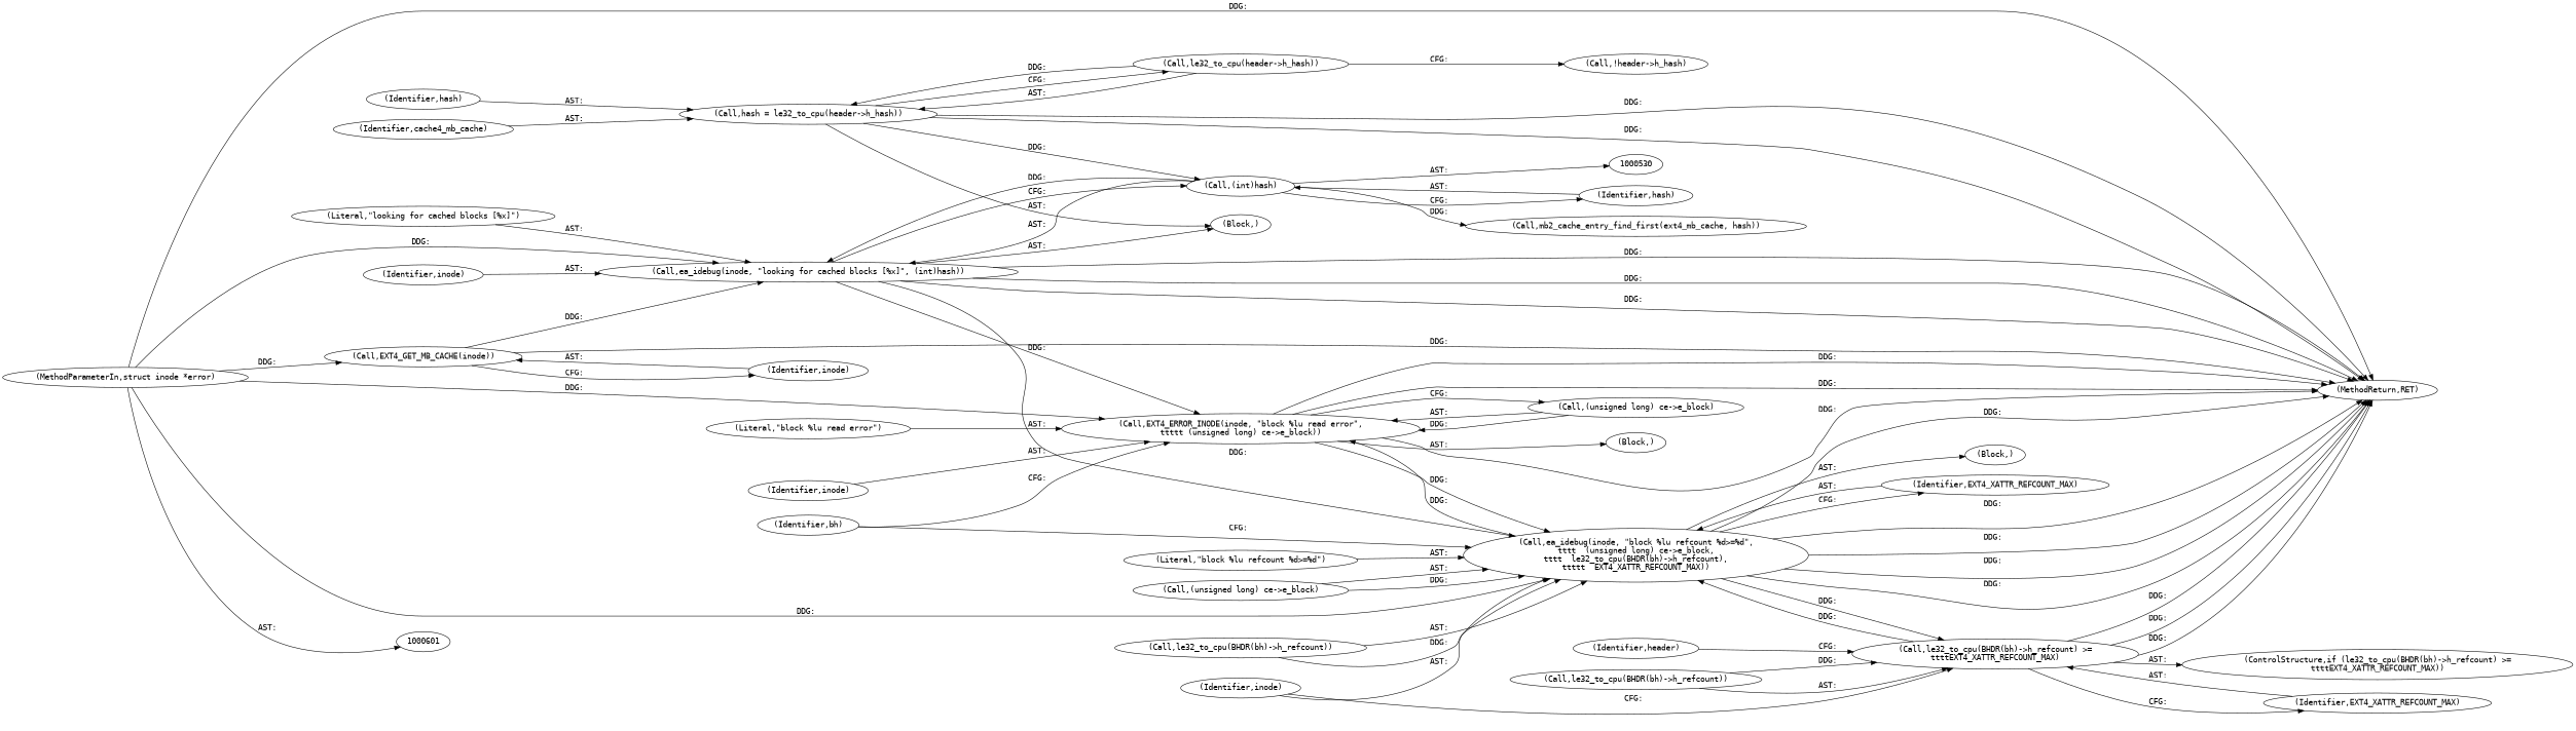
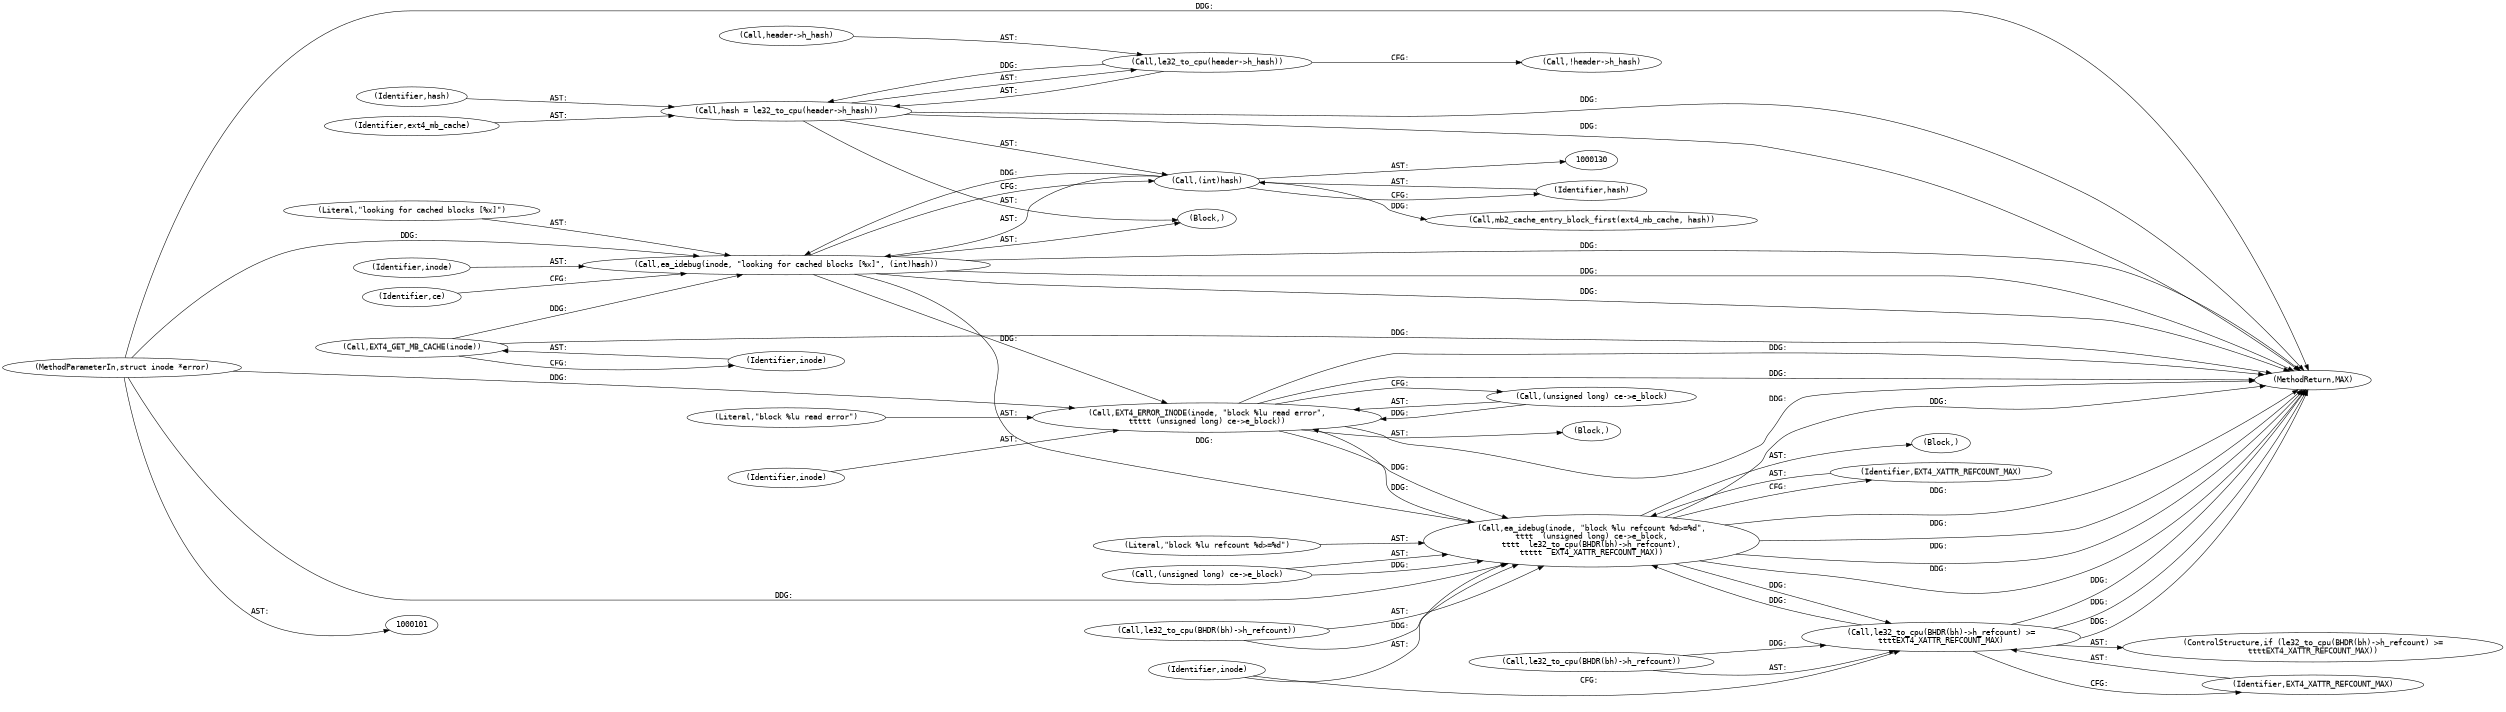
  digraph {
    fontname="DejaVu Sans Mono"
    rankdir=LR
    node [fontname="DejaVu Sans Mono"]
    edge [fontname="DejaVu Sans Mono"]
    n1 [label="(Call,ea_idebug(inode, \"looking for cached blocks [%x]\", (int)hash))"]
    n2 [label="(Call,(int)hash)"]
    n3 [label="(Call,EXT4_ERROR_INODE(inode, \"block %lu read error\",\n\t\t\t\t\t (unsigned long) ce->e_block))"]
    n4 [label="(Call,ea_idebug(inode, \"block %lu refcount %d>=%d\",\n\t\t\t\t  (unsigned long) ce->e_block,\n\t\t\t\t  le32_to_cpu(BHDR(bh)->h_refcount),\n\t\t\t\t\t  EXT4_XATTR_REFCOUNT_MAX))"]
-   n5 [label="(MethodReturn,RET)"]
+   n5 [label="(MethodReturn,MAX)"]
    n6 [label="(Block,)"]
    n7 [label="(Identifier,hash)"]
-   n8 [label="(Call,mb2_cache_entry_find_first(ext4_mb_cache, hash))"]
-   1000130 [label=1000530]
+   n8 [label="(Call,mb2_cache_entry_block_first(ext4_mb_cache, hash))"]
+   1000130
    n10 [label="(Call,(unsigned long) ce->e_block)"]
    n11 [label="(Block,)"]
    n12 [label="(Call,le32_to_cpu(BHDR(bh)->h_refcount) >=\n\t\t\t\tEXT4_XATTR_REFCOUNT_MAX)"]
    n13 [label="(Identifier,EXT4_XATTR_REFCOUNT_MAX)"]
    n14 [label="(Block,)"]
    n15 [label="(Call,EXT4_GET_MB_CACHE(inode))"]
    n16 [label="(Identifier,inode)"]
    n17 [label="(MethodParameterIn,struct inode *error)"]
-   1000101 [label=1000601]
+   1000101
    n19 [label="(Call,hash = le32_to_cpu(header->h_hash))"]
    n20 [label="(Call,le32_to_cpu(header->h_hash))"]
    n21 [label="(Call,!header->h_hash)"]
+   n22 [label="(Call,header->h_hash)"]
    n23 [label="(Identifier,EXT4_XATTR_REFCOUNT_MAX)"]
    n24 [label="(ControlStructure,if (le32_to_cpu(BHDR(bh)->h_refcount) >=\n\t\t\t\tEXT4_XATTR_REFCOUNT_MAX))"]
    n25 [label="(Identifier,hash)"]
-   n26 [label="(Identifier,cache4_mb_cache)"]
+   n26 [label="(Identifier,ext4_mb_cache)"]
    n27 [label="(Call,le32_to_cpu(BHDR(bh)->h_refcount))"]
    n28 [label="(Identifier,inode)"]
    n29 [label="(Literal,\"block %lu refcount %d>=%d\")"]
+   n30 [label="(Identifier,ce)"]
    n31 [label="(Identifier,inode)"]
-   n32 [label="(Identifier,header)"]
    n33 [label="(Literal,\"block %lu read error\")"]
    n34 [label="(Literal,\"looking for cached blocks [%x]\")"]
    n35 [label="(Call,le32_to_cpu(BHDR(bh)->h_refcount))"]
    n36 [label="(Call,(unsigned long) ce->e_block)"]
    n37 [label="(Identifier,inode)"]
-   n38 [label="(Identifier,bh)"]
    n1 -> n2 [label="CFG: "]
    n1 -> n3 [label="DDG: "]
    n1 -> n4 [label="DDG: "]
    n1 -> n5 [label="DDG: "]
    n1 -> n5 [label="DDG: "]
    n1 -> n5 [label="DDG: "]
    n1 -> n6 [label="AST: "]
    n2 -> n1 [label="AST: "]
    n2 -> n1 [label="DDG: "]
    n2 -> n7 [label="CFG: "]
    n2 -> n8 [label="DDG: "]
    n2 -> 1000130 [label="AST: "]
    n3 -> n4 [label="DDG: "]
    n3 -> n5 [label="DDG: "]
    n3 -> n5 [label="DDG: "]
    n3 -> n5 [label="DDG: "]
    n3 -> n10 [label="CFG: "]
    n3 -> n11 [label="AST: "]
    n4 -> n3 [label="DDG: "]
    n4 -> n5 [label="DDG: "]
    n4 -> n5 [label="DDG: "]
    n4 -> n5 [label="DDG: "]
    n4 -> n5 [label="DDG: "]
    n4 -> n5 [label="DDG: "]
    n4 -> n12 [label="DDG: "]
    n4 -> n13 [label="CFG: "]
    n4 -> n14 [label="AST: "]
    n7 -> n2 [label="AST: "]
    n10 -> n3 [label="AST: "]
    n10 -> n3 [label="DDG: "]
    n12 -> n4 [label="DDG: "]
    n12 -> n5 [label="DDG: "]
    n12 -> n5 [label="DDG: "]
    n12 -> n5 [label="DDG: "]
    n12 -> n23 [label="CFG: "]
    n12 -> n24 [label="AST: "]
    n13 -> n4 [label="AST: "]
    n15 -> n1 [label="DDG: "]
    n15 -> n5 [label="DDG: "]
    n15 -> n16 [label="CFG: "]
    n16 -> n15 [label="AST: "]
    n17 -> n1 [label="DDG: "]
    n17 -> n3 [label="DDG: "]
    n17 -> n4 [label="DDG: "]
    n17 -> n5 [label="DDG: "]
-   n17 -> n15 [label="DDG: "]
    n17 -> 1000101 [label="AST: "]
-   n19 -> n2 [label="DDG: "]
+   n19 -> n2 [label="AST: "]
    n19 -> n5 [label="DDG: "]
    n19 -> n5 [label="DDG: "]
    n19 -> n6 [label="AST: "]
-   n19 -> n20 [label="CFG: "]
+   n19 -> n20 [label="AST: "]
    n20 -> n19 [label="AST: "]
    n20 -> n19 [label="DDG: "]
    n20 -> n21 [label="CFG: "]
+   n22 -> n20 [label="AST: "]
    n23 -> n12 [label="AST: "]
    n25 -> n19 [label="AST: "]
    n26 -> n19 [label="AST: "]
    n27 -> n4 [label="AST: "]
    n27 -> n4 [label="DDG: "]
    n28 -> n1 [label="AST: "]
    n29 -> n4 [label="AST: "]
+   n30 -> n1 [label="CFG: "]
    n31 -> n4 [label="AST: "]
    n31 -> n12 [label="CFG: "]
-   n32 -> n12 [label="CFG: "]
    n33 -> n3 [label="AST: "]
    n34 -> n1 [label="AST: "]
    n35 -> n12 [label="AST: "]
    n35 -> n12 [label="DDG: "]
    n36 -> n4 [label="AST: "]
    n36 -> n4 [label="DDG: "]
    n37 -> n3 [label="AST: "]
-   n38 -> n3 [label="CFG: "]
-   n38 -> n4 [label="CFG: "]
  }
